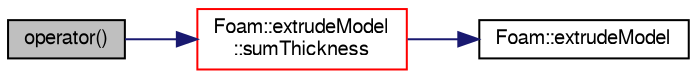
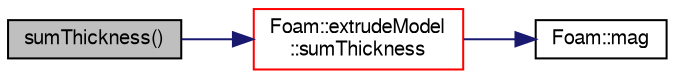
  digraph {
    rankdir=LR
    node [color=black fontname=FreeSans fontsize=10 shape=record]
    edge [color=midnightblue fontname=FreeSans fontsize=10 labelfontname=FreeSans labelfontsize=10 style=solid]
-   n1 [fillcolor=grey75 fontcolor=black height=0.2 label="operator()" style=filled width=0.4]
+   n1 [fillcolor=grey75 fontcolor=black height=0.2 label="sumThickness()" style=filled width=0.4]
    n2 [color=red height=0.2 label="Foam::extrudeModel\l::sumThickness" width=0.4]
-   n3 [height=0.2 label="Foam::extrudeModel" width=0.4]
+   n3 [height=0.2 label="Foam::mag" width=0.4]
    n1 -> n2
    n2 -> n3
  }
